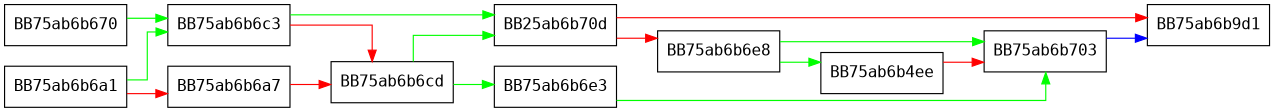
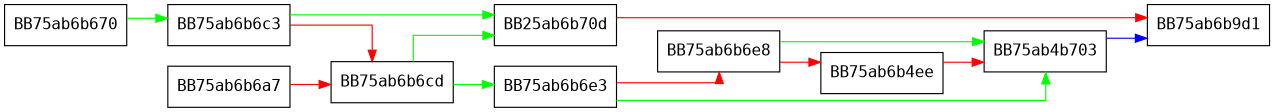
  digraph {
    fontname="DejaVu Sans Mono"
    rankdir=LR
    splines=ortho
    node [fontname="DejaVu Sans Mono" shape=box]
    edge [color=green fontname="DejaVu Sans Mono"]
    BB75ab6b670
    BB75ab6b6c3
    n3 [label=BB25ab6b70d]
    BB75ab6b6cd
-   BB75ab6b6a1
    BB75ab6b6a7
    n7 [label=BB75ab6b9d1]
    BB75ab6b6e3
-   BB75ab6b703
+   BB75ab6b703 [label=BB75ab4b703]
    BB75ab6b6e8
    n11 [label=BB75ab6b4ee]
    BB75ab6b670 -> BB75ab6b6c3
    BB75ab6b6c3 -> n3
    BB75ab6b6c3 -> BB75ab6b6cd [color=red]
    n3 -> n7 [color=red]
    BB75ab6b6cd -> n3
    BB75ab6b6cd -> BB75ab6b6e3
-   BB75ab6b6a1 -> BB75ab6b6c3
-   BB75ab6b6a1 -> BB75ab6b6a7 [color=red]
    BB75ab6b6a7 -> BB75ab6b6cd [color=red]
    BB75ab6b6e3 -> BB75ab6b703
-   n3 -> BB75ab6b6e8 [color=red]
+   BB75ab6b6e3 -> BB75ab6b6e8 [color=red]
    BB75ab6b703 -> n7 [color=blue]
    BB75ab6b6e8 -> BB75ab6b703
-   BB75ab6b6e8 -> n11
+   BB75ab6b6e8 -> n11 [color=red]
    n11 -> BB75ab6b703 [color=red]
  }
